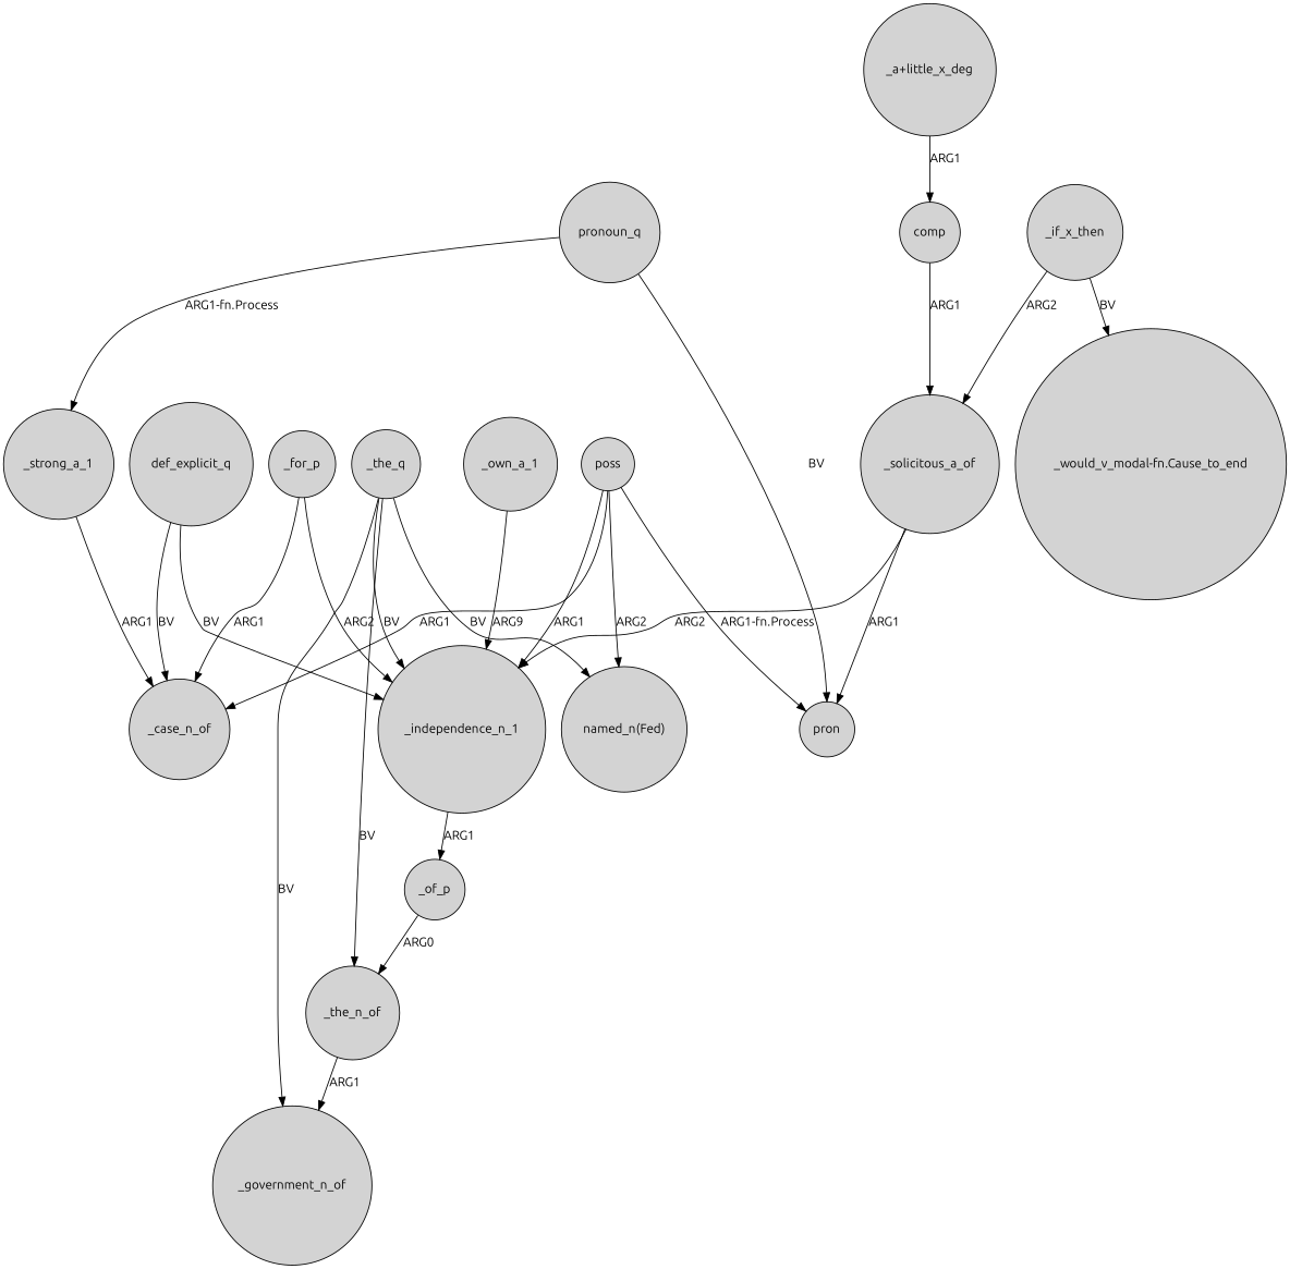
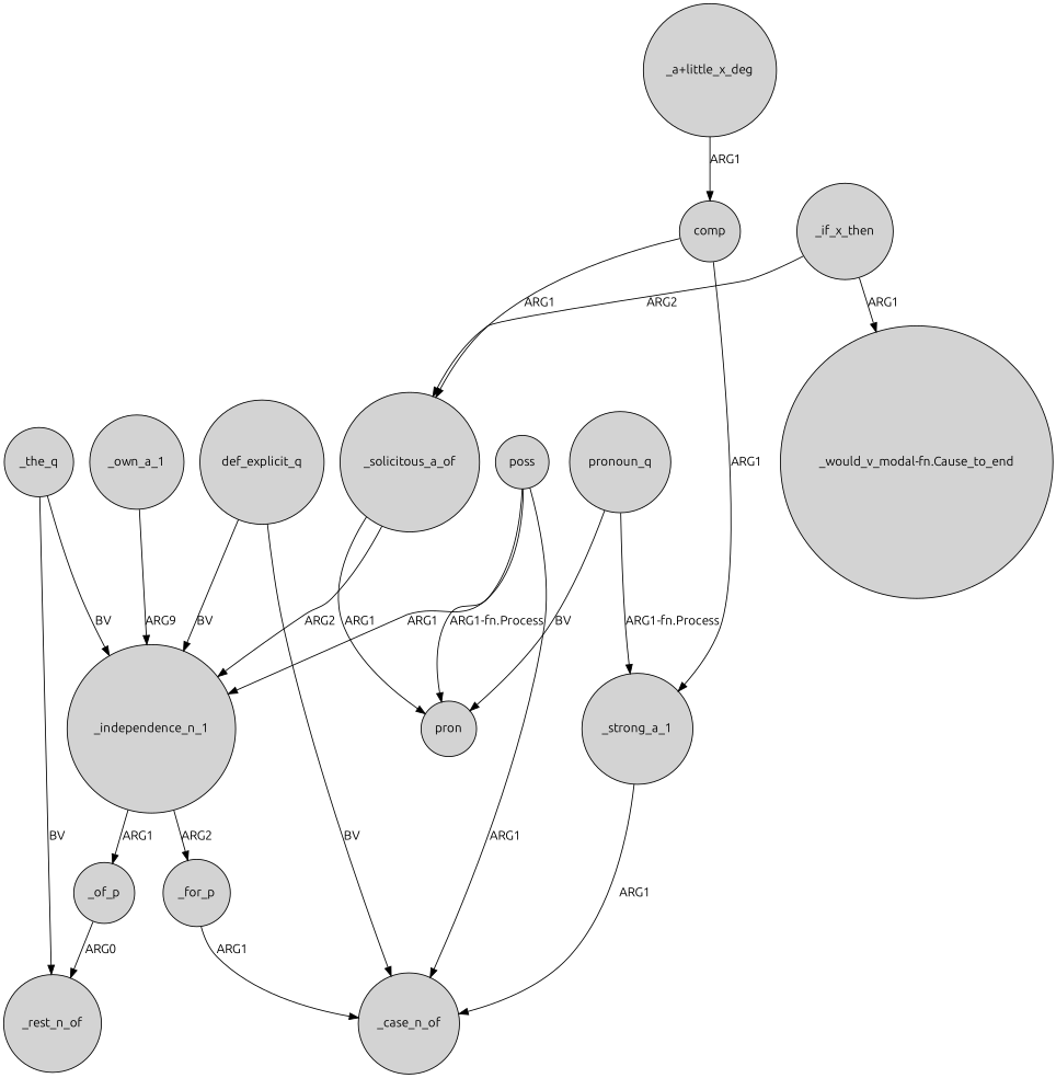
  digraph {
    fontname=Ubuntu
    node [fontname=Ubuntu shape=circle style=filled]
    edge [fontname=Ubuntu]
    _for_p
    _case_n_of
    _independence_n_1
    _of_p
    _the_q
-   "named_n(Fed)"
-   _rest_n_of [label=_the_n_of]
-   _government_n_of
+   _rest_n_of
    def_explicit_q
    _solicitous_a_of
    pron
    _strong_a_1
    poss
    "_a+little_x_deg"
    comp
    _own_a_1
    pronoun_q
    _if_x_then
    "_would_v_modal-fn.Cause_to_end"
    _for_p -> _case_n_of [label=ARG1]
-   _for_p -> _independence_n_1 [label=ARG2]
+   _independence_n_1 -> _for_p [label=ARG2]
    _independence_n_1 -> _of_p [label=ARG1]
    _of_p -> _rest_n_of [label=ARG0]
    _the_q -> _independence_n_1 [label=BV]
-   _the_q -> "named_n(Fed)" [label=BV]
    _the_q -> _rest_n_of [label=BV]
-   _the_q -> _government_n_of [label=BV]
-   _rest_n_of -> _government_n_of [label=ARG1]
    def_explicit_q -> _case_n_of [label=BV]
    def_explicit_q -> _independence_n_1 [label=BV]
    _solicitous_a_of -> _independence_n_1 [label=ARG2]
    _solicitous_a_of -> pron [label=ARG1]
    _strong_a_1 -> _case_n_of [label=ARG1]
    poss -> _case_n_of [label=ARG1]
    poss -> _independence_n_1 [label=ARG1]
-   poss -> "named_n(Fed)" [label=ARG2]
    poss -> pron [label="ARG1-fn.Process"]
    "_a+little_x_deg" -> comp [label=ARG1]
    comp -> _solicitous_a_of [label=ARG1]
+   comp -> _strong_a_1 [label=ARG1]
    _own_a_1 -> _independence_n_1 [label=ARG9]
    pronoun_q -> pron [label=BV]
    pronoun_q -> _strong_a_1 [label="ARG1-fn.Process"]
    _if_x_then -> _solicitous_a_of [label=ARG2]
-   _if_x_then -> "_would_v_modal-fn.Cause_to_end" [label=BV]
+   _if_x_then -> "_would_v_modal-fn.Cause_to_end" [label=ARG1]
  }
